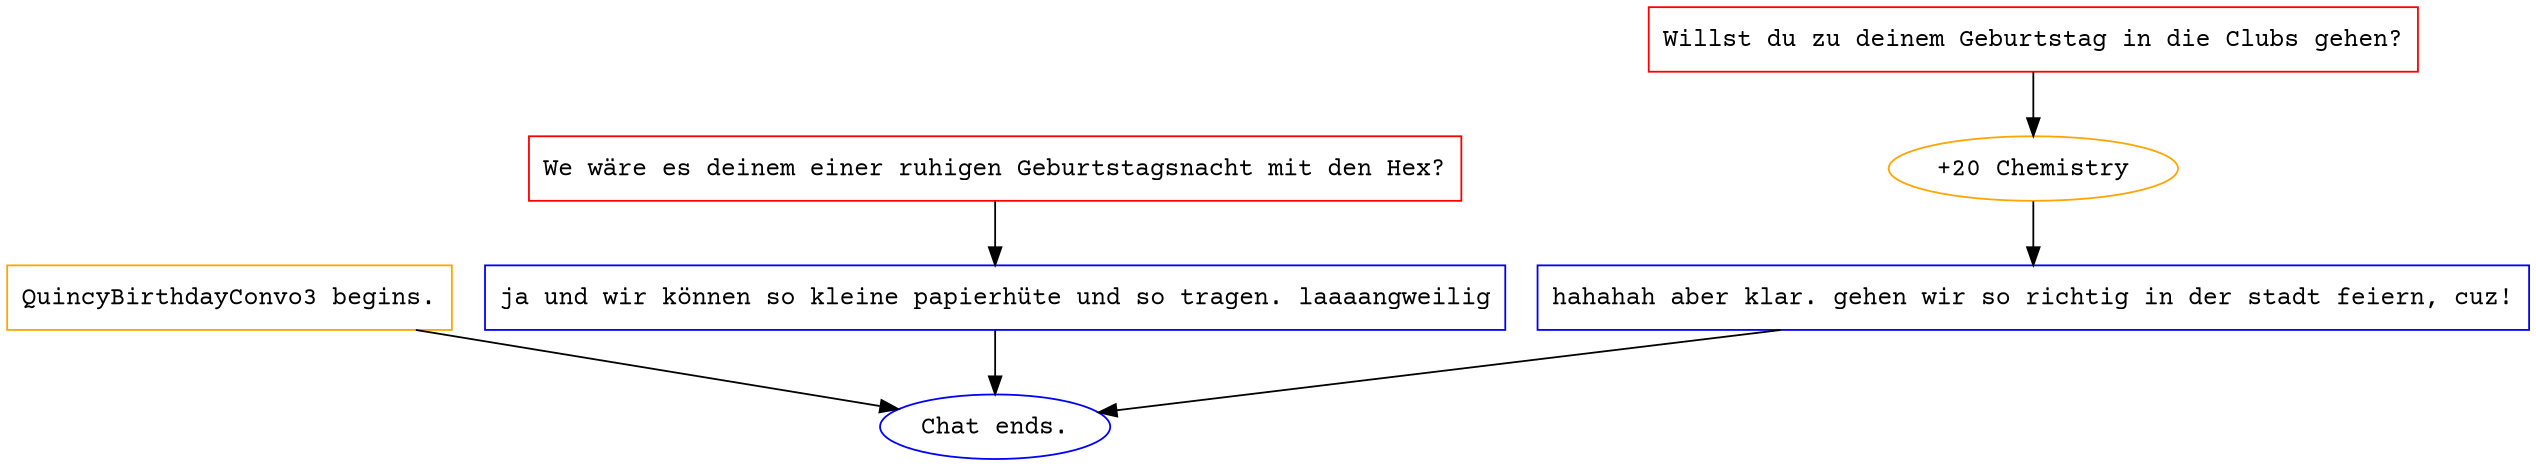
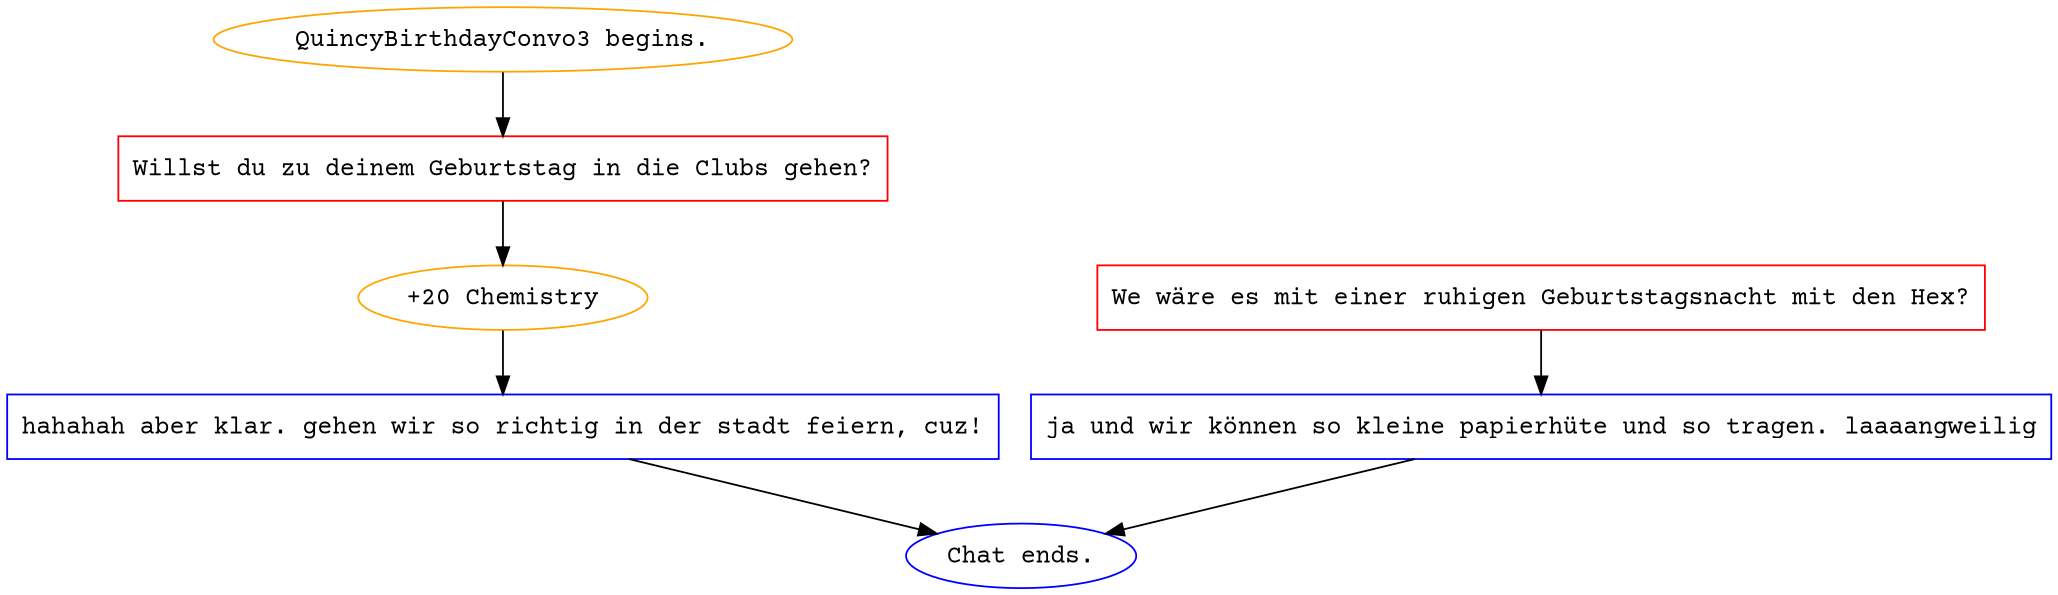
  digraph {
    fontname="Courier Prime"
    node [color=blue fontname="Courier Prime" shape=box]
    edge [fontname="Courier Prime"]
-   "QuincyBirthdayConvo3 begins." [color=orange]
+   "QuincyBirthdayConvo3 begins." [color=orange shape=""]
    n2 [color=red label="Willst du zu deinem Geburtstag in die Clubs gehen?"]
    n3 [color=orange label="+20 Chemistry" shape=""]
-   n4 [color=red label="We wäre es deinem einer ruhigen Geburtstagsnacht mit den Hex?"]
+   n4 [color=red label="We wäre es mit einer ruhigen Geburtstagsnacht mit den Hex?"]
    n5 [label="ja und wir können so kleine papierhüte und so tragen. laaaangweilig"]
    n6 [label="hahahah aber klar. gehen wir so richtig in der stadt feiern, cuz!"]
    "Chat ends." [shape=""]
-   "QuincyBirthdayConvo3 begins." -> "Chat ends."
+   "QuincyBirthdayConvo3 begins." -> n2
    n2 -> n3
    n3 -> n6
    n4 -> n5
    n5 -> "Chat ends."
    n6 -> "Chat ends."
  }
